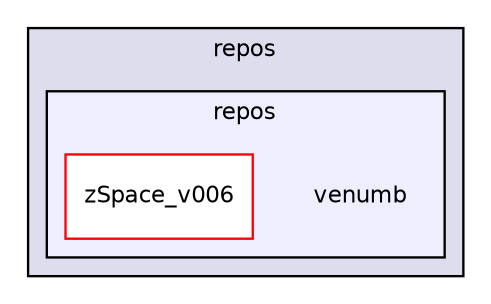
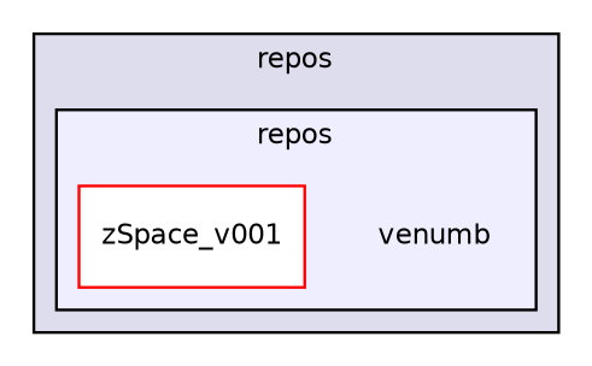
  digraph {
    compound=true
    node [fontname=Helvetica fontsize=10]
    n1 [label=venumb shape=plaintext]
-   n2 [color=red fillcolor=white label=zSpace_v006 shape=box style=filled]
+   n2 [color=red fillcolor=white label=zSpace_v001 shape=box style=filled]
    subgraph cluster_1 {
      bgcolor="#ddddee"
      fontname=Helvetica
      fontsize=10
      label=repos
      pencolor=black
      subgraph cluster_2 {
        bgcolor="#eeeeff"
        fontname=Helvetica
        fontsize=10
        pencolor=black
        n1
        n2
      }
    }
  }
